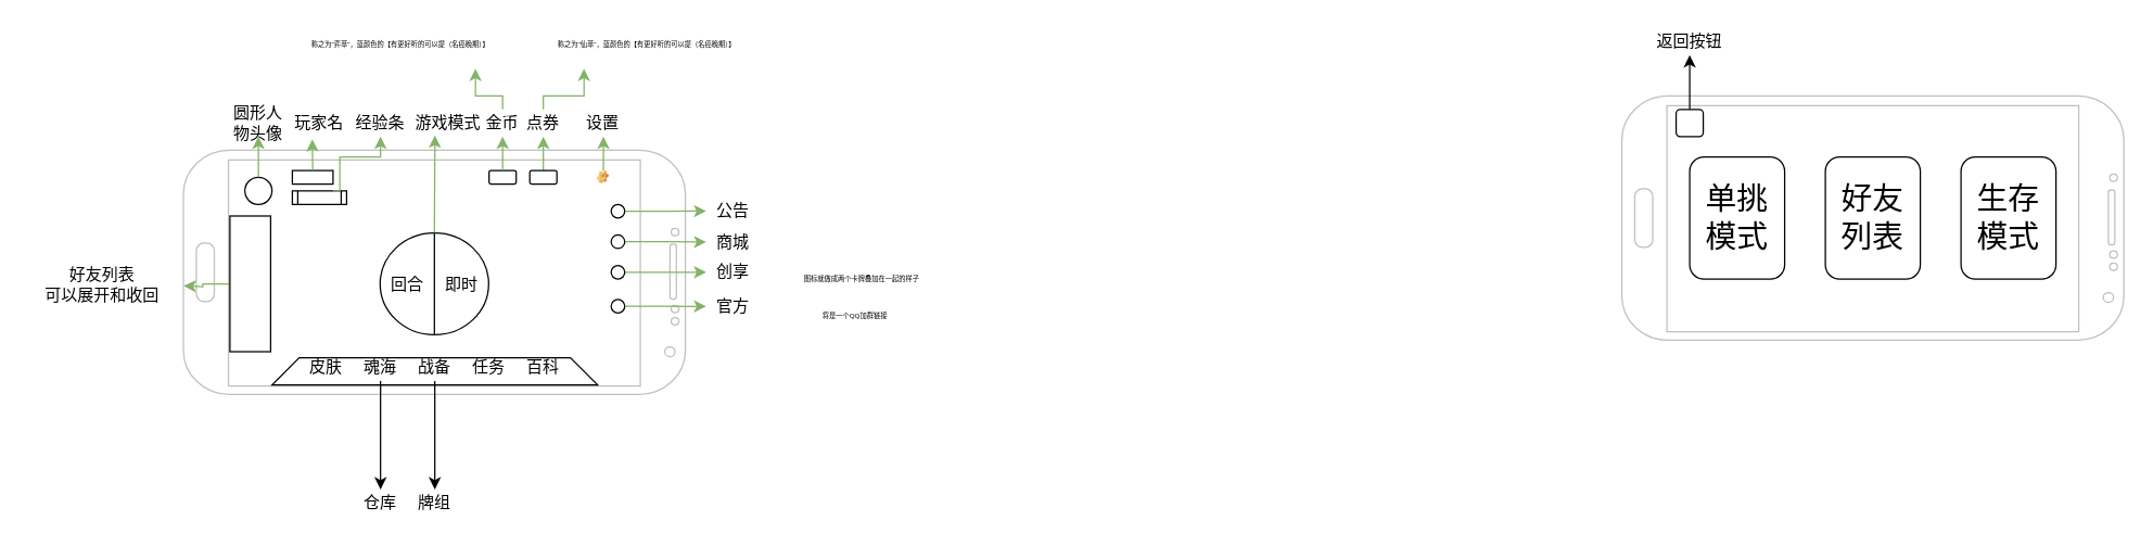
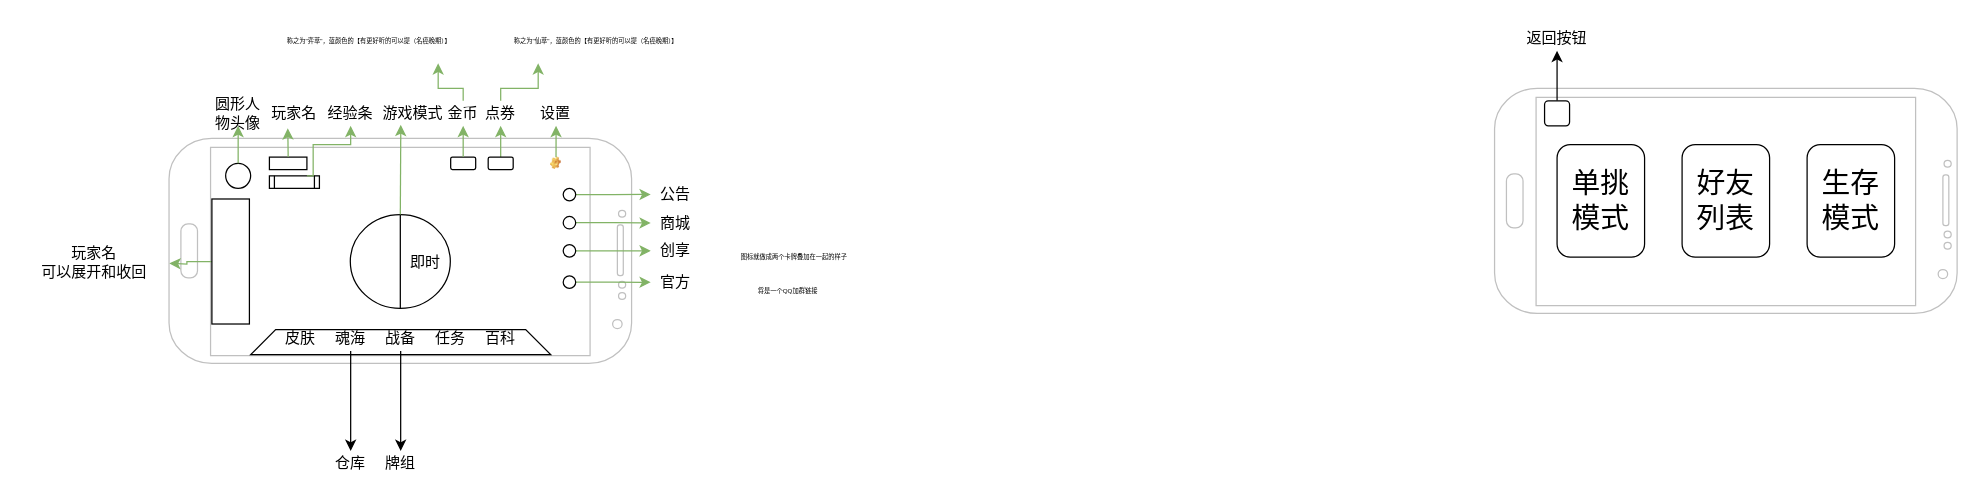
  <mxCell id="0" />
  <mxCell id="1" parent="0" />
  <mxCell id="2" value="" style="group" vertex="1" connectable="0" parent="1"><mxGeometry x="20" y="20" width="690" height="320" as="geometry" /></mxCell>
  <mxCell id="3" value="" style="verticalLabelPosition=bottom;verticalAlign=top;html=1;shadow=0;dashed=0;strokeWidth=1;shape=mxgraph.android.phone2;strokeColor=#c0c0c0;direction=south;" vertex="1" parent="2"><mxGeometry x="114.71" y="90" width="370" height="180" as="geometry" /></mxCell>
  <mxCell id="4" value="" style="edgeStyle=orthogonalEdgeStyle;rounded=0;orthogonalLoop=1;jettySize=auto;html=1;fillColor=#d5e8d4;strokeColor=#82b366;" parent="2" source="5" edge="1"><mxGeometry relative="1" as="geometry"><mxPoint x="115" y="190" as="targetPoint" /></mxGeometry></mxCell>
  <mxCell id="5" value="" style="rounded=0;whiteSpace=wrap;html=1;" parent="2" vertex="1"><mxGeometry x="149" y="138.5" width="30" height="100" as="geometry" /></mxCell>
  <mxCell id="6" value="" style="ellipse;whiteSpace=wrap;html=1;aspect=fixed;" parent="2" vertex="1"><mxGeometry x="160" y="110" width="20" height="20" as="geometry" /></mxCell>
  <mxCell id="7" value="" style="shape=process;whiteSpace=wrap;html=1;backgroundOutline=1;" parent="2" vertex="1"><mxGeometry x="195" y="120" width="40" height="10" as="geometry" /></mxCell>
  <mxCell id="8" value="" style="rounded=1;whiteSpace=wrap;html=1;arcSize=14;" parent="2" vertex="1"><mxGeometry x="340" y="105" width="20" height="10" as="geometry" /></mxCell>
  <mxCell id="9" style="edgeStyle=orthogonalEdgeStyle;rounded=0;orthogonalLoop=1;jettySize=auto;html=1;exitX=0.5;exitY=0;exitDx=0;exitDy=0;fillColor=#d5e8d4;strokeColor=#82b366;" parent="2" source="10" edge="1"><mxGeometry relative="1" as="geometry"><mxPoint x="380" y="80" as="targetPoint" /></mxGeometry></mxCell>
  <mxCell id="10" value="" style="rounded=1;whiteSpace=wrap;html=1;arcSize=14;" parent="2" vertex="1"><mxGeometry x="370" y="105" width="20" height="10" as="geometry" /></mxCell>
  <mxCell id="11" value="" style="shape=image;html=1;verticalLabelPosition=bottom;verticalAlign=top;imageAspect=1;aspect=fixed;image=img/clipart/Gear_128x128.png" parent="2" vertex="1"><mxGeometry x="420" y="105" width="8.52" height="10" as="geometry" /></mxCell>
  <mxCell id="12" value="" style="shape=lineEllipse;line=vertical;perimeter=ellipsePerimeter;whiteSpace=wrap;html=1;backgroundOutline=1;" parent="2" vertex="1"><mxGeometry x="259.71" y="151" width="80" height="75" as="geometry" /></mxCell>
  <mxCell id="13" style="edgeStyle=orthogonalEdgeStyle;rounded=0;orthogonalLoop=1;jettySize=auto;html=1;exitX=1;exitY=0.5;exitDx=0;exitDy=0;fillColor=#d5e8d4;strokeColor=#82b366;" parent="2" source="14" edge="1"><mxGeometry relative="1" as="geometry"><mxPoint x="500" y="134.857" as="targetPoint" /></mxGeometry></mxCell>
  <mxCell id="14" value="" style="ellipse;whiteSpace=wrap;html=1;aspect=fixed;" parent="2" vertex="1"><mxGeometry x="430" y="130" width="10" height="10" as="geometry" /></mxCell>
  <mxCell id="15" style="edgeStyle=orthogonalEdgeStyle;rounded=0;orthogonalLoop=1;jettySize=auto;html=1;exitX=1;exitY=0.5;exitDx=0;exitDy=0;fillColor=#d5e8d4;strokeColor=#82b366;" parent="2" source="16" edge="1"><mxGeometry relative="1" as="geometry"><mxPoint x="500" y="157.714" as="targetPoint" /></mxGeometry></mxCell>
  <mxCell id="16" value="" style="ellipse;whiteSpace=wrap;html=1;aspect=fixed;" parent="2" vertex="1"><mxGeometry x="430" y="152.5" width="10" height="10" as="geometry" /></mxCell>
  <mxCell id="17" style="edgeStyle=orthogonalEdgeStyle;rounded=0;orthogonalLoop=1;jettySize=auto;html=1;exitX=1;exitY=0.5;exitDx=0;exitDy=0;fillColor=#d5e8d4;strokeColor=#82b366;" parent="2" source="18" edge="1"><mxGeometry relative="1" as="geometry"><mxPoint x="500" y="180" as="targetPoint" /></mxGeometry></mxCell>
  <mxCell id="18" value="" style="ellipse;whiteSpace=wrap;html=1;aspect=fixed;" parent="2" vertex="1"><mxGeometry x="430" y="175" width="10" height="10" as="geometry" /></mxCell>
  <mxCell id="19" style="edgeStyle=orthogonalEdgeStyle;rounded=0;orthogonalLoop=1;jettySize=auto;html=1;exitX=1;exitY=0.5;exitDx=0;exitDy=0;fillColor=#d5e8d4;strokeColor=#82b366;" parent="2" source="20" edge="1"><mxGeometry relative="1" as="geometry"><mxPoint x="500" y="205.143" as="targetPoint" /></mxGeometry></mxCell>
  <mxCell id="20" value="" style="ellipse;whiteSpace=wrap;html=1;aspect=fixed;" parent="2" vertex="1"><mxGeometry x="430" y="200" width="10" height="10" as="geometry" /></mxCell>
  <mxCell id="21" value="创享" style="text;html=1;strokeColor=none;fillColor=none;align=center;verticalAlign=middle;whiteSpace=wrap;rounded=0;" parent="2" vertex="1"><mxGeometry x="500" y="170" width="40" height="20" as="geometry" /></mxCell>
  <mxCell id="22" value="商城" style="text;html=1;strokeColor=none;fillColor=none;align=center;verticalAlign=middle;whiteSpace=wrap;rounded=0;" parent="2" vertex="1"><mxGeometry x="500" y="147.5" width="40" height="20" as="geometry" /></mxCell>
  <mxCell id="23" value="公告" style="text;html=1;strokeColor=none;fillColor=none;align=center;verticalAlign=middle;whiteSpace=wrap;rounded=0;" parent="2" vertex="1"><mxGeometry x="500" y="125" width="40" height="20" as="geometry" /></mxCell>
  <mxCell id="24" value="官方" style="text;html=1;strokeColor=none;fillColor=none;align=center;verticalAlign=middle;whiteSpace=wrap;rounded=0;" parent="2" vertex="1"><mxGeometry x="500" y="195" width="40" height="20" as="geometry" /></mxCell>
  <mxCell id="25" value="&lt;p style=&quot;line-height: 100%&quot;&gt;&lt;font style=&quot;font-size: 5px&quot;&gt;将是一个QQ加群链接&lt;/font&gt;&lt;/p&gt;" style="text;html=1;strokeColor=none;fillColor=none;align=center;verticalAlign=middle;whiteSpace=wrap;rounded=0;strokeWidth=1;" parent="2" vertex="1"><mxGeometry x="540" y="200" width="140" height="20" as="geometry" /></mxCell>
  <mxCell id="26" value="&lt;p style=&quot;line-height: 100% ; font-size: 5px&quot;&gt;图标就做成两个卡牌叠加在一起的样子&lt;br&gt;&lt;/p&gt;" style="text;html=1;strokeColor=none;fillColor=none;align=center;verticalAlign=middle;whiteSpace=wrap;rounded=0;strokeWidth=1;" parent="2" vertex="1"><mxGeometry x="540" y="175" width="150" height="20" as="geometry" /></mxCell>
- <mxCell id="27" value="&lt;div&gt;好友列表&lt;/div&gt;&lt;div&gt;可以展开和收回&lt;br&gt;&lt;/div&gt;" style="text;html=1;strokeColor=none;fillColor=none;align=center;verticalAlign=middle;whiteSpace=wrap;rounded=0;" parent="2" vertex="1"><mxGeometry y="162" width="110" height="53" as="geometry" /></mxCell>
+ <mxCell id="27" value="&lt;div&gt;玩家名&lt;/div&gt;&lt;div&gt;可以展开和收回&lt;br&gt;&lt;/div&gt;" style="text;html=1;strokeColor=none;fillColor=none;align=center;verticalAlign=middle;whiteSpace=wrap;rounded=0;" parent="2" vertex="1"><mxGeometry y="162" width="110" height="53" as="geometry" /></mxCell>
  <mxCell id="28" value="圆形人物头像" style="text;html=1;strokeColor=none;fillColor=none;align=center;verticalAlign=middle;whiteSpace=wrap;rounded=0;" parent="2" vertex="1"><mxGeometry x="150" y="60" width="40" height="20" as="geometry" /></mxCell>
  <mxCell id="29" style="edgeStyle=orthogonalEdgeStyle;rounded=0;orthogonalLoop=1;jettySize=auto;html=1;exitX=0.5;exitY=0;exitDx=0;exitDy=0;fillColor=#d5e8d4;strokeColor=#82b366;" parent="2" source="6" target="28" edge="1"><mxGeometry relative="1" as="geometry"><mxPoint x="170" y="70" as="targetPoint" /></mxGeometry></mxCell>
  <mxCell id="30" value="" style="rounded=0;whiteSpace=wrap;html=1;strokeWidth=1;" parent="2" vertex="1"><mxGeometry x="195" y="105" width="30" height="10" as="geometry" /></mxCell>
  <mxCell id="31" value="玩家名" style="text;html=1;strokeColor=none;fillColor=none;align=center;verticalAlign=middle;whiteSpace=wrap;rounded=0;" parent="2" vertex="1"><mxGeometry x="195" y="60" width="40" height="20" as="geometry" /></mxCell>
  <mxCell id="32" style="edgeStyle=orthogonalEdgeStyle;rounded=0;orthogonalLoop=1;jettySize=auto;html=1;exitX=0.5;exitY=0;exitDx=0;exitDy=0;entryX=0.368;entryY=1.1;entryDx=0;entryDy=0;entryPerimeter=0;fillColor=#d5e8d4;strokeColor=#82b366;" parent="2" source="30" target="31" edge="1"><mxGeometry relative="1" as="geometry" /></mxCell>
  <mxCell id="33" value="经验条" style="text;html=1;strokeColor=none;fillColor=none;align=center;verticalAlign=middle;whiteSpace=wrap;rounded=0;" parent="2" vertex="1"><mxGeometry x="240" y="60" width="40" height="20" as="geometry" /></mxCell>
  <mxCell id="34" style="edgeStyle=orthogonalEdgeStyle;rounded=0;orthogonalLoop=1;jettySize=auto;html=1;exitX=0.75;exitY=0;exitDx=0;exitDy=0;fillColor=#d5e8d4;strokeColor=#82b366;" parent="2" source="7" target="33" edge="1"><mxGeometry relative="1" as="geometry"><mxPoint x="260" y="80" as="targetPoint" /><Array as="points"><mxPoint x="230" y="120" /><mxPoint x="230" y="95" /><mxPoint x="260" y="95" /></Array></mxGeometry></mxCell>
  <mxCell id="35" style="edgeStyle=orthogonalEdgeStyle;rounded=0;orthogonalLoop=1;jettySize=auto;html=1;exitX=0.5;exitY=0;exitDx=0;exitDy=0;fillColor=#d5e8d4;strokeColor=#82b366;" parent="2" source="36" edge="1"><mxGeometry relative="1" as="geometry"><mxPoint x="330" y="30" as="targetPoint" /><Array as="points"><mxPoint x="350" y="50" /><mxPoint x="330" y="50" /></Array></mxGeometry></mxCell>
  <mxCell id="36" value="金币" style="text;html=1;strokeColor=none;fillColor=none;align=center;verticalAlign=middle;whiteSpace=wrap;rounded=0;" parent="2" vertex="1"><mxGeometry x="329.996" y="60" width="40" height="20" as="geometry" /></mxCell>
  <mxCell id="37" style="edgeStyle=orthogonalEdgeStyle;rounded=0;orthogonalLoop=1;jettySize=auto;html=1;exitX=0.5;exitY=0;exitDx=0;exitDy=0;fillColor=#d5e8d4;strokeColor=#82b366;" parent="2" source="8" target="36" edge="1"><mxGeometry relative="1" as="geometry"><mxPoint x="350.286" y="80" as="targetPoint" /></mxGeometry></mxCell>
  <mxCell id="38" style="edgeStyle=orthogonalEdgeStyle;rounded=0;orthogonalLoop=1;jettySize=auto;html=1;exitX=0.5;exitY=0;exitDx=0;exitDy=0;fillColor=#d5e8d4;strokeColor=#82b366;" parent="2" source="39" edge="1"><mxGeometry relative="1" as="geometry"><mxPoint x="410" y="30" as="targetPoint" /><Array as="points"><mxPoint x="380" y="50" /><mxPoint x="410" y="50" /></Array></mxGeometry></mxCell>
  <mxCell id="39" value="点券" style="text;html=1;strokeColor=none;fillColor=none;align=center;verticalAlign=middle;whiteSpace=wrap;rounded=0;" parent="2" vertex="1"><mxGeometry x="360" y="60" width="40" height="20" as="geometry" /></mxCell>
  <mxCell id="40" value="&lt;font style=&quot;font-size: 5px&quot;&gt;称之为&quot;仙萃&quot;，蓝颜色的【有更好听的可以提（名癌晚期）】&lt;/font&gt;" style="text;html=1;strokeColor=none;fillColor=none;align=center;verticalAlign=middle;whiteSpace=wrap;rounded=0;" parent="2" vertex="1"><mxGeometry x="373" width="167" height="20" as="geometry" /></mxCell>
  <mxCell id="41" value="&lt;font style=&quot;font-size: 5px&quot;&gt;称之为&quot;弈萃&quot;，蓝颜色的&lt;/font&gt;&lt;span style=&quot;font-size: 5px&quot;&gt;【有更好听的可以提（名癌晚期）】&lt;/span&gt;" style="text;html=1;strokeColor=none;fillColor=none;align=center;verticalAlign=middle;whiteSpace=wrap;rounded=0;" parent="2" vertex="1"><mxGeometry x="190" width="170" height="20" as="geometry" /></mxCell>
  <mxCell id="42" value="设置" style="text;html=1;strokeColor=none;fillColor=none;align=center;verticalAlign=middle;whiteSpace=wrap;rounded=0;" parent="2" vertex="1"><mxGeometry x="404.26" y="60" width="40" height="20" as="geometry" /></mxCell>
  <mxCell id="43" style="edgeStyle=orthogonalEdgeStyle;rounded=0;orthogonalLoop=1;jettySize=auto;html=1;exitX=0.5;exitY=0;exitDx=0;exitDy=0;fillColor=#d5e8d4;strokeColor=#82b366;" parent="2" source="11" target="42" edge="1"><mxGeometry relative="1" as="geometry"><mxPoint x="424" y="80" as="targetPoint" /></mxGeometry></mxCell>
  <mxCell id="44" value="游戏模式" style="text;html=1;strokeColor=none;fillColor=none;align=center;verticalAlign=middle;whiteSpace=wrap;rounded=0;" parent="2" vertex="1"><mxGeometry x="280" y="60" width="60" height="20" as="geometry" /></mxCell>
  <mxCell id="45" value="即时" style="text;html=1;strokeColor=none;fillColor=none;align=center;verticalAlign=middle;whiteSpace=wrap;rounded=0;" parent="2" vertex="1"><mxGeometry x="300" y="178.5" width="40" height="20" as="geometry" /></mxCell>
- <mxCell id="46" value="回合" style="text;html=1;strokeColor=none;fillColor=none;align=center;verticalAlign=middle;whiteSpace=wrap;rounded=0;" parent="2" vertex="1"><mxGeometry x="259.71" y="178.5" width="40" height="20" as="geometry" /></mxCell>
  <mxCell id="47" value="" style="shape=trapezoid;perimeter=trapezoidPerimeter;whiteSpace=wrap;html=1;fixedSize=1;strokeWidth=1;" parent="2" vertex="1"><mxGeometry x="180" y="243" width="240" height="20" as="geometry" /></mxCell>
  <mxCell id="48" value="任务" style="text;html=1;strokeColor=none;fillColor=none;align=center;verticalAlign=middle;whiteSpace=wrap;rounded=0;" parent="2" vertex="1"><mxGeometry x="320" y="240" width="40" height="20" as="geometry" /></mxCell>
  <mxCell id="49" value="百科" style="text;html=1;strokeColor=none;fillColor=none;align=center;verticalAlign=middle;whiteSpace=wrap;rounded=0;" parent="2" vertex="1"><mxGeometry x="360" y="240" width="40" height="20" as="geometry" /></mxCell>
  <mxCell id="50" value="战备" style="text;html=1;strokeColor=none;fillColor=none;align=center;verticalAlign=middle;whiteSpace=wrap;rounded=0;" parent="2" vertex="1"><mxGeometry x="280" y="240" width="40" height="20" as="geometry" /></mxCell>
  <mxCell id="51" value="皮肤" style="text;html=1;strokeColor=none;fillColor=none;align=center;verticalAlign=middle;whiteSpace=wrap;rounded=0;" parent="2" vertex="1"><mxGeometry x="200" y="240" width="40" height="20" as="geometry" /></mxCell>
  <mxCell id="52" value="魂海" style="text;html=1;strokeColor=none;fillColor=none;align=center;verticalAlign=middle;whiteSpace=wrap;rounded=0;" parent="2" vertex="1"><mxGeometry x="240" y="240" width="40" height="20" as="geometry" /></mxCell>
  <mxCell id="53" value="" style="endArrow=classic;html=1;strokeColor=#82b366;exitX=0.5;exitY=0;exitDx=0;exitDy=0;entryX=0.335;entryY=0.96;entryDx=0;entryDy=0;entryPerimeter=0;fillColor=#d5e8d4;" parent="2" source="12" target="44" edge="1"><mxGeometry width="50" height="50" relative="1" as="geometry"><mxPoint x="290" y="150" as="sourcePoint" /><mxPoint x="310" y="82" as="targetPoint" /></mxGeometry></mxCell>
  <mxCell id="54" style="edgeStyle=orthogonalEdgeStyle;rounded=0;orthogonalLoop=1;jettySize=auto;html=1;exitX=0.5;exitY=1;exitDx=0;exitDy=0;fontSize=23;" edge="1" parent="1" source="52" target="55"><mxGeometry relative="1" as="geometry"><mxPoint x="280" y="370" as="targetPoint" /></mxGeometry></mxCell>
  <mxCell id="55" value="仓库" style="text;html=1;strokeColor=none;fillColor=none;align=center;verticalAlign=middle;whiteSpace=wrap;rounded=0;" vertex="1" parent="1"><mxGeometry x="260" y="360" width="40" height="20" as="geometry" /></mxCell>
  <mxCell id="56" style="edgeStyle=orthogonalEdgeStyle;rounded=0;orthogonalLoop=1;jettySize=auto;html=1;exitX=0.5;exitY=1;exitDx=0;exitDy=0;fontSize=23;" edge="1" parent="1" source="50" target="57"><mxGeometry relative="1" as="geometry"><mxPoint x="320" y="360" as="targetPoint" /></mxGeometry></mxCell>
  <mxCell id="57" value="牌组" style="text;html=1;strokeColor=none;fillColor=none;align=center;verticalAlign=middle;whiteSpace=wrap;rounded=0;" vertex="1" parent="1"><mxGeometry x="300" y="360" width="40" height="20" as="geometry" /></mxCell>
  <mxCell id="58" value="" style="verticalLabelPosition=bottom;verticalAlign=top;html=1;shadow=0;dashed=0;strokeWidth=1;shape=mxgraph.android.phone2;strokeColor=#c0c0c0;direction=south;" vertex="1" parent="1"><mxGeometry x="1195" y="70" width="370" height="180" as="geometry" /></mxCell>
  <mxCell id="59" value="单挑模式" style="rounded=1;whiteSpace=wrap;html=1;fontSize=23;" vertex="1" parent="1"><mxGeometry x="1245" y="115" width="70" height="90" as="geometry" /></mxCell>
  <mxCell id="60" value="好友列表" style="rounded=1;whiteSpace=wrap;html=1;fontSize=23;" vertex="1" parent="1"><mxGeometry x="1345" y="115" width="70" height="90" as="geometry" /></mxCell>
  <mxCell id="61" value="生存&lt;br&gt;模式" style="rounded=1;whiteSpace=wrap;html=1;fontSize=23;" vertex="1" parent="1"><mxGeometry x="1445" y="115" width="70" height="90" as="geometry" /></mxCell>
  <mxCell id="62" style="edgeStyle=orthogonalEdgeStyle;rounded=0;orthogonalLoop=1;jettySize=auto;html=1;exitX=0.5;exitY=0;exitDx=0;exitDy=0;fontSize=23;" edge="1" parent="1" source="63" target="64"><mxGeometry relative="1" as="geometry"><mxPoint x="1244.588" y="30" as="targetPoint" /></mxGeometry></mxCell>
  <mxCell id="63" value="" style="rounded=1;whiteSpace=wrap;html=1;fontSize=23;" vertex="1" parent="1"><mxGeometry x="1235" y="80" width="20" height="20" as="geometry" /></mxCell>
  <mxCell id="64" value="返回按钮" style="text;html=1;strokeColor=none;fillColor=none;align=center;verticalAlign=middle;whiteSpace=wrap;rounded=0;" vertex="1" parent="1"><mxGeometry x="1219.79" y="20" width="50.41" height="20" as="geometry" /></mxCell>
